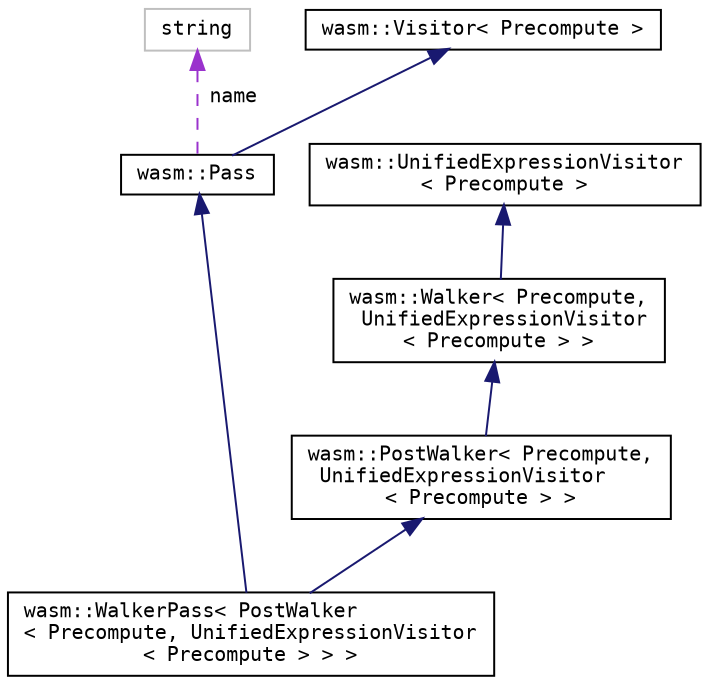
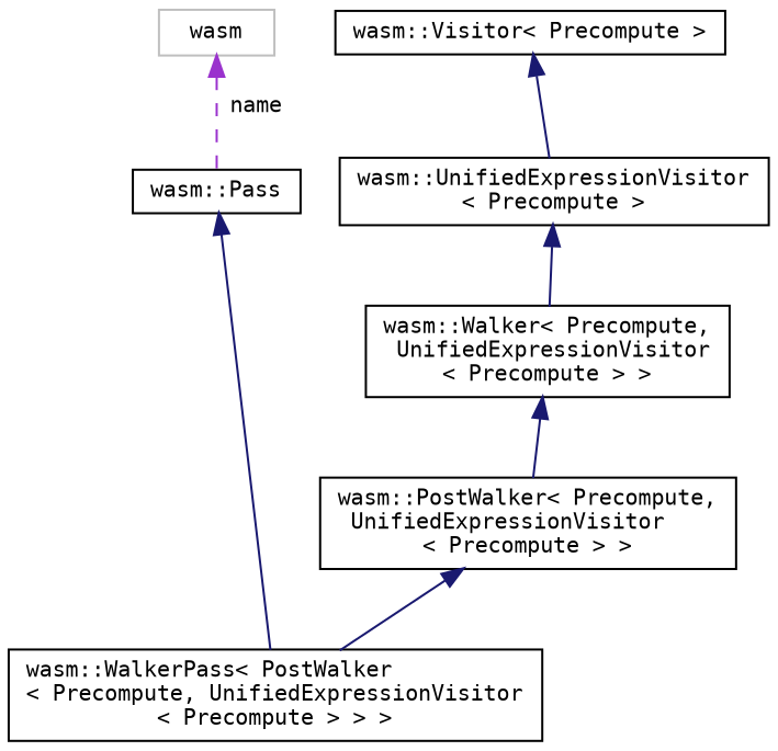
  digraph {
    fontname="DejaVu Sans Mono"
    rankdir=TB
    node [color=black fillcolor=white fontname="DejaVu Sans Mono" fontsize=10 shape=record style=filled]
    edge [color=midnightblue dir=back fontname="DejaVu Sans Mono" fontsize=10 labelfontname=Helvetica labelfontsize=10 style=solid]
    n1 [height=0.2 label="wasm::WalkerPass\< PostWalker\l\< Precompute, UnifiedExpressionVisitor\l\< Precompute \> \> \>" width=0.4]
    n2 [height=0.2 label="wasm::Pass" width=0.4]
-   n3 [color=grey75 height=0.2 label=string width=0.4]
+   n3 [color=grey75 height=0.2 label=wasm width=0.4]
    n4 [height=0.2 label="wasm::PostWalker\< Precompute,\l UnifiedExpressionVisitor\l\< Precompute \> \>" width=0.4]
    n5 [height=0.2 label="wasm::Walker\< Precompute,\l UnifiedExpressionVisitor\l\< Precompute \> \>" width=0.4]
    n6 [height=0.2 label="wasm::UnifiedExpressionVisitor\l\< Precompute \>" width=0.4]
    n7 [height=0.2 label="wasm::Visitor\< Precompute \>" width=0.4]
    n2 -> n1
    n3 -> n2 [color=darkorchid3 label=" name" style=dashed]
    n4 -> n1
    n5 -> n4
    n6 -> n5
-   n7 -> n2
+   n7 -> n6
  }
